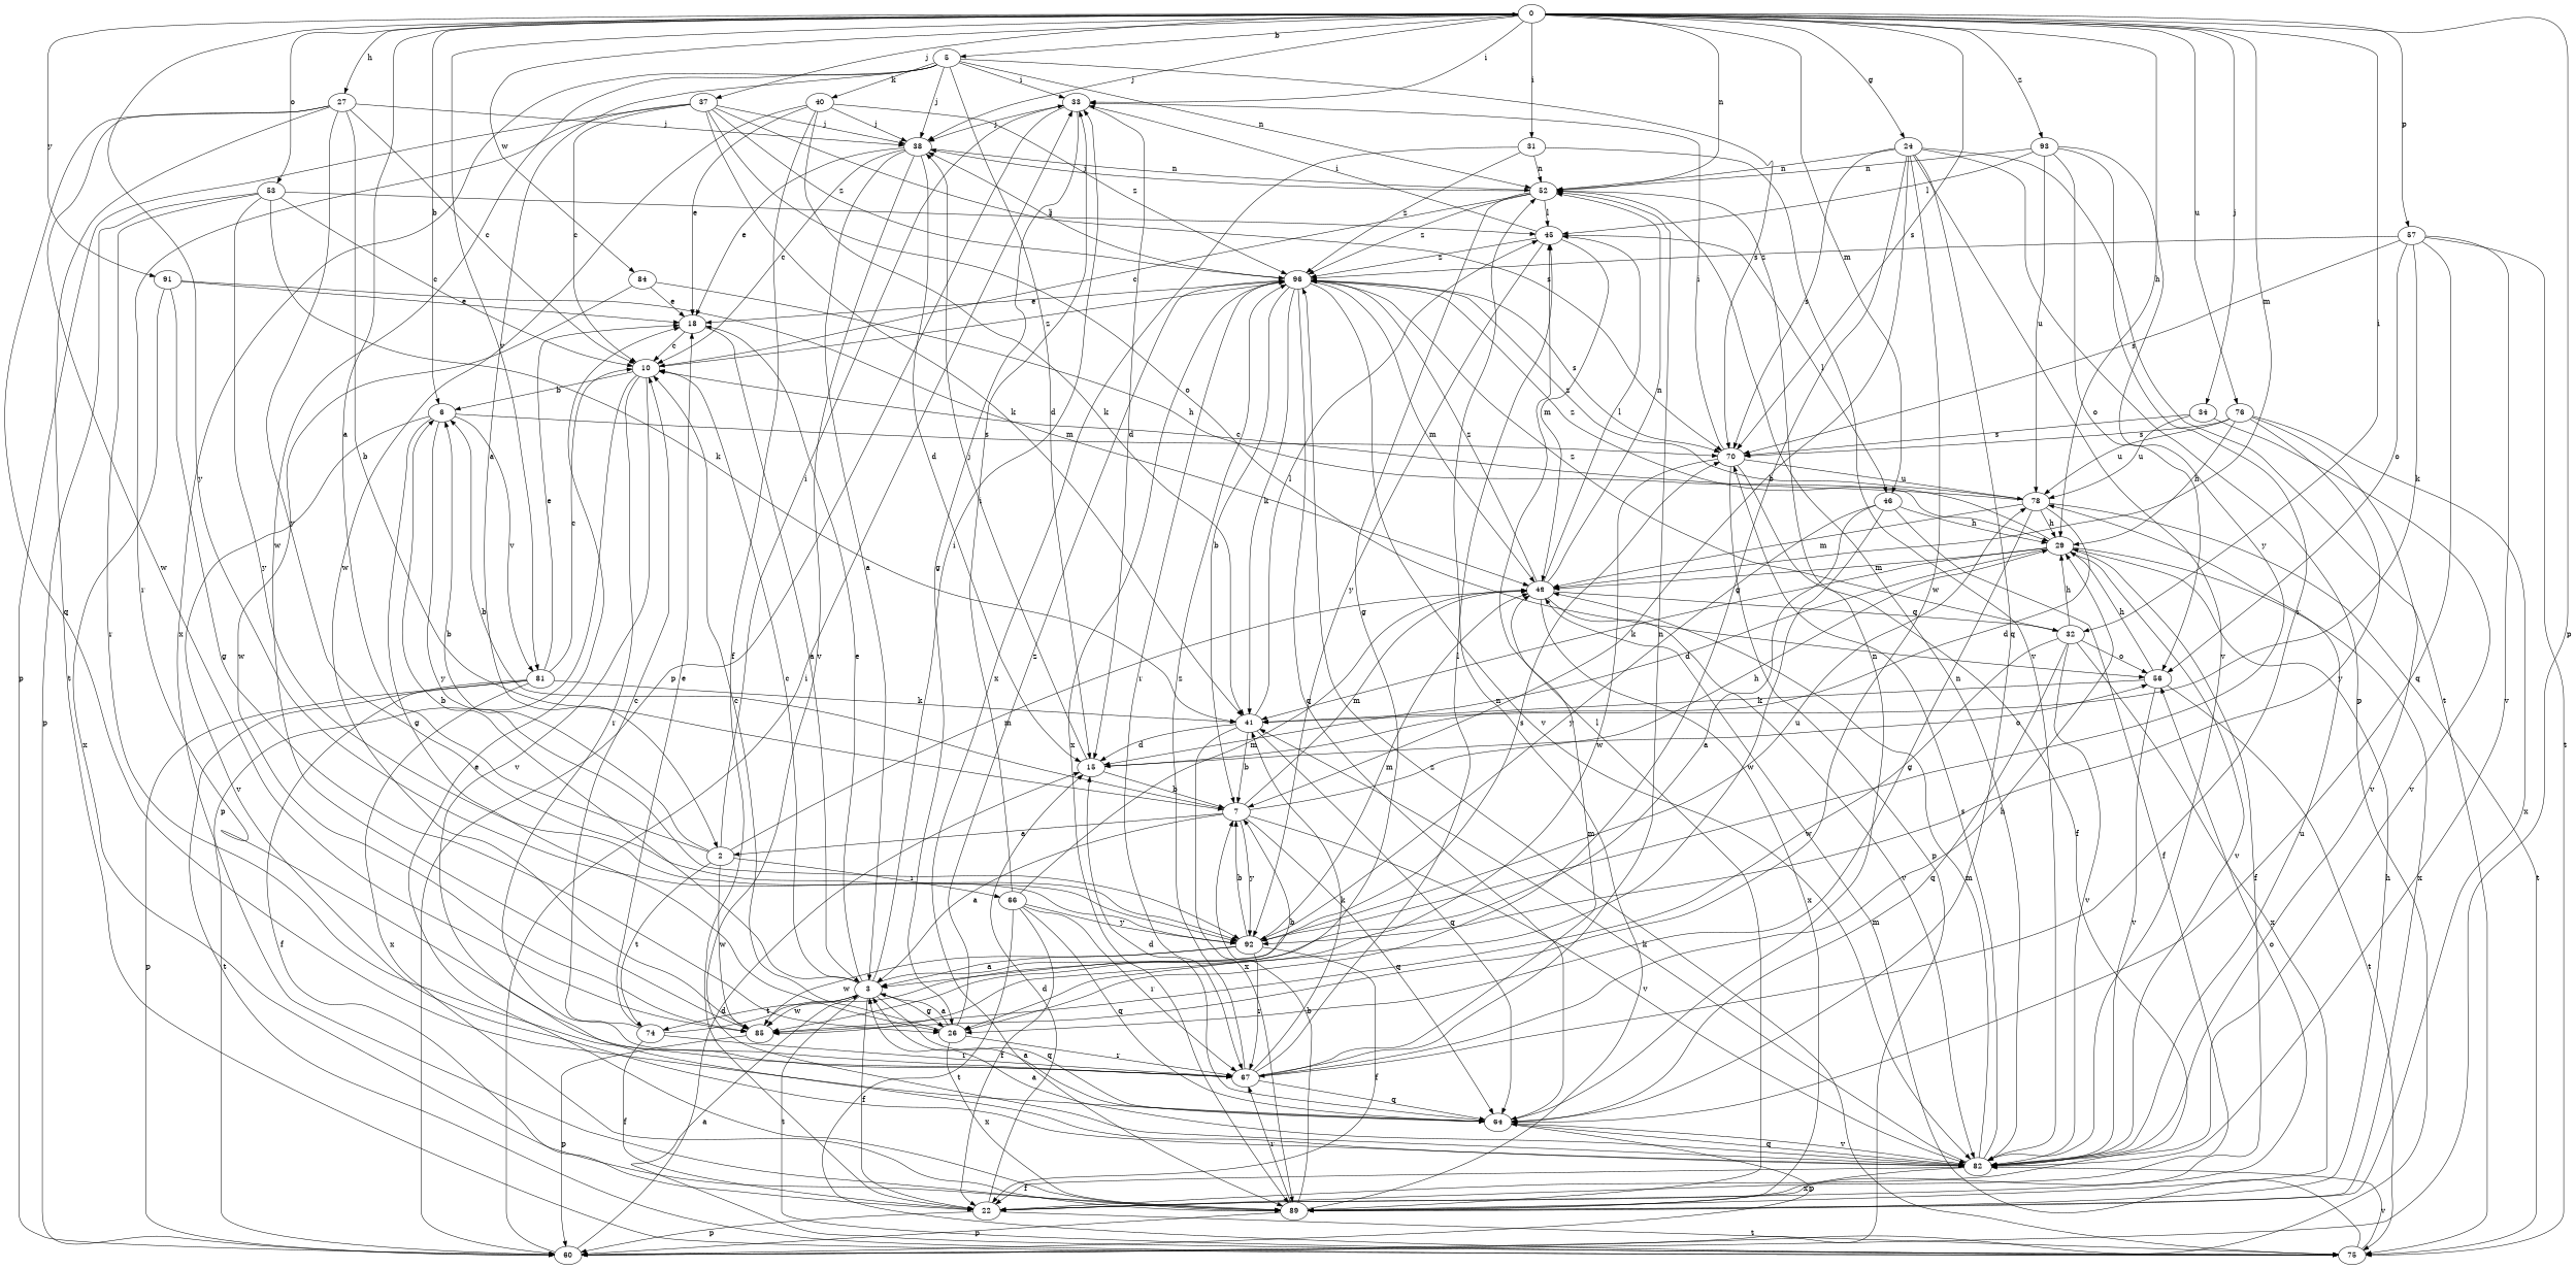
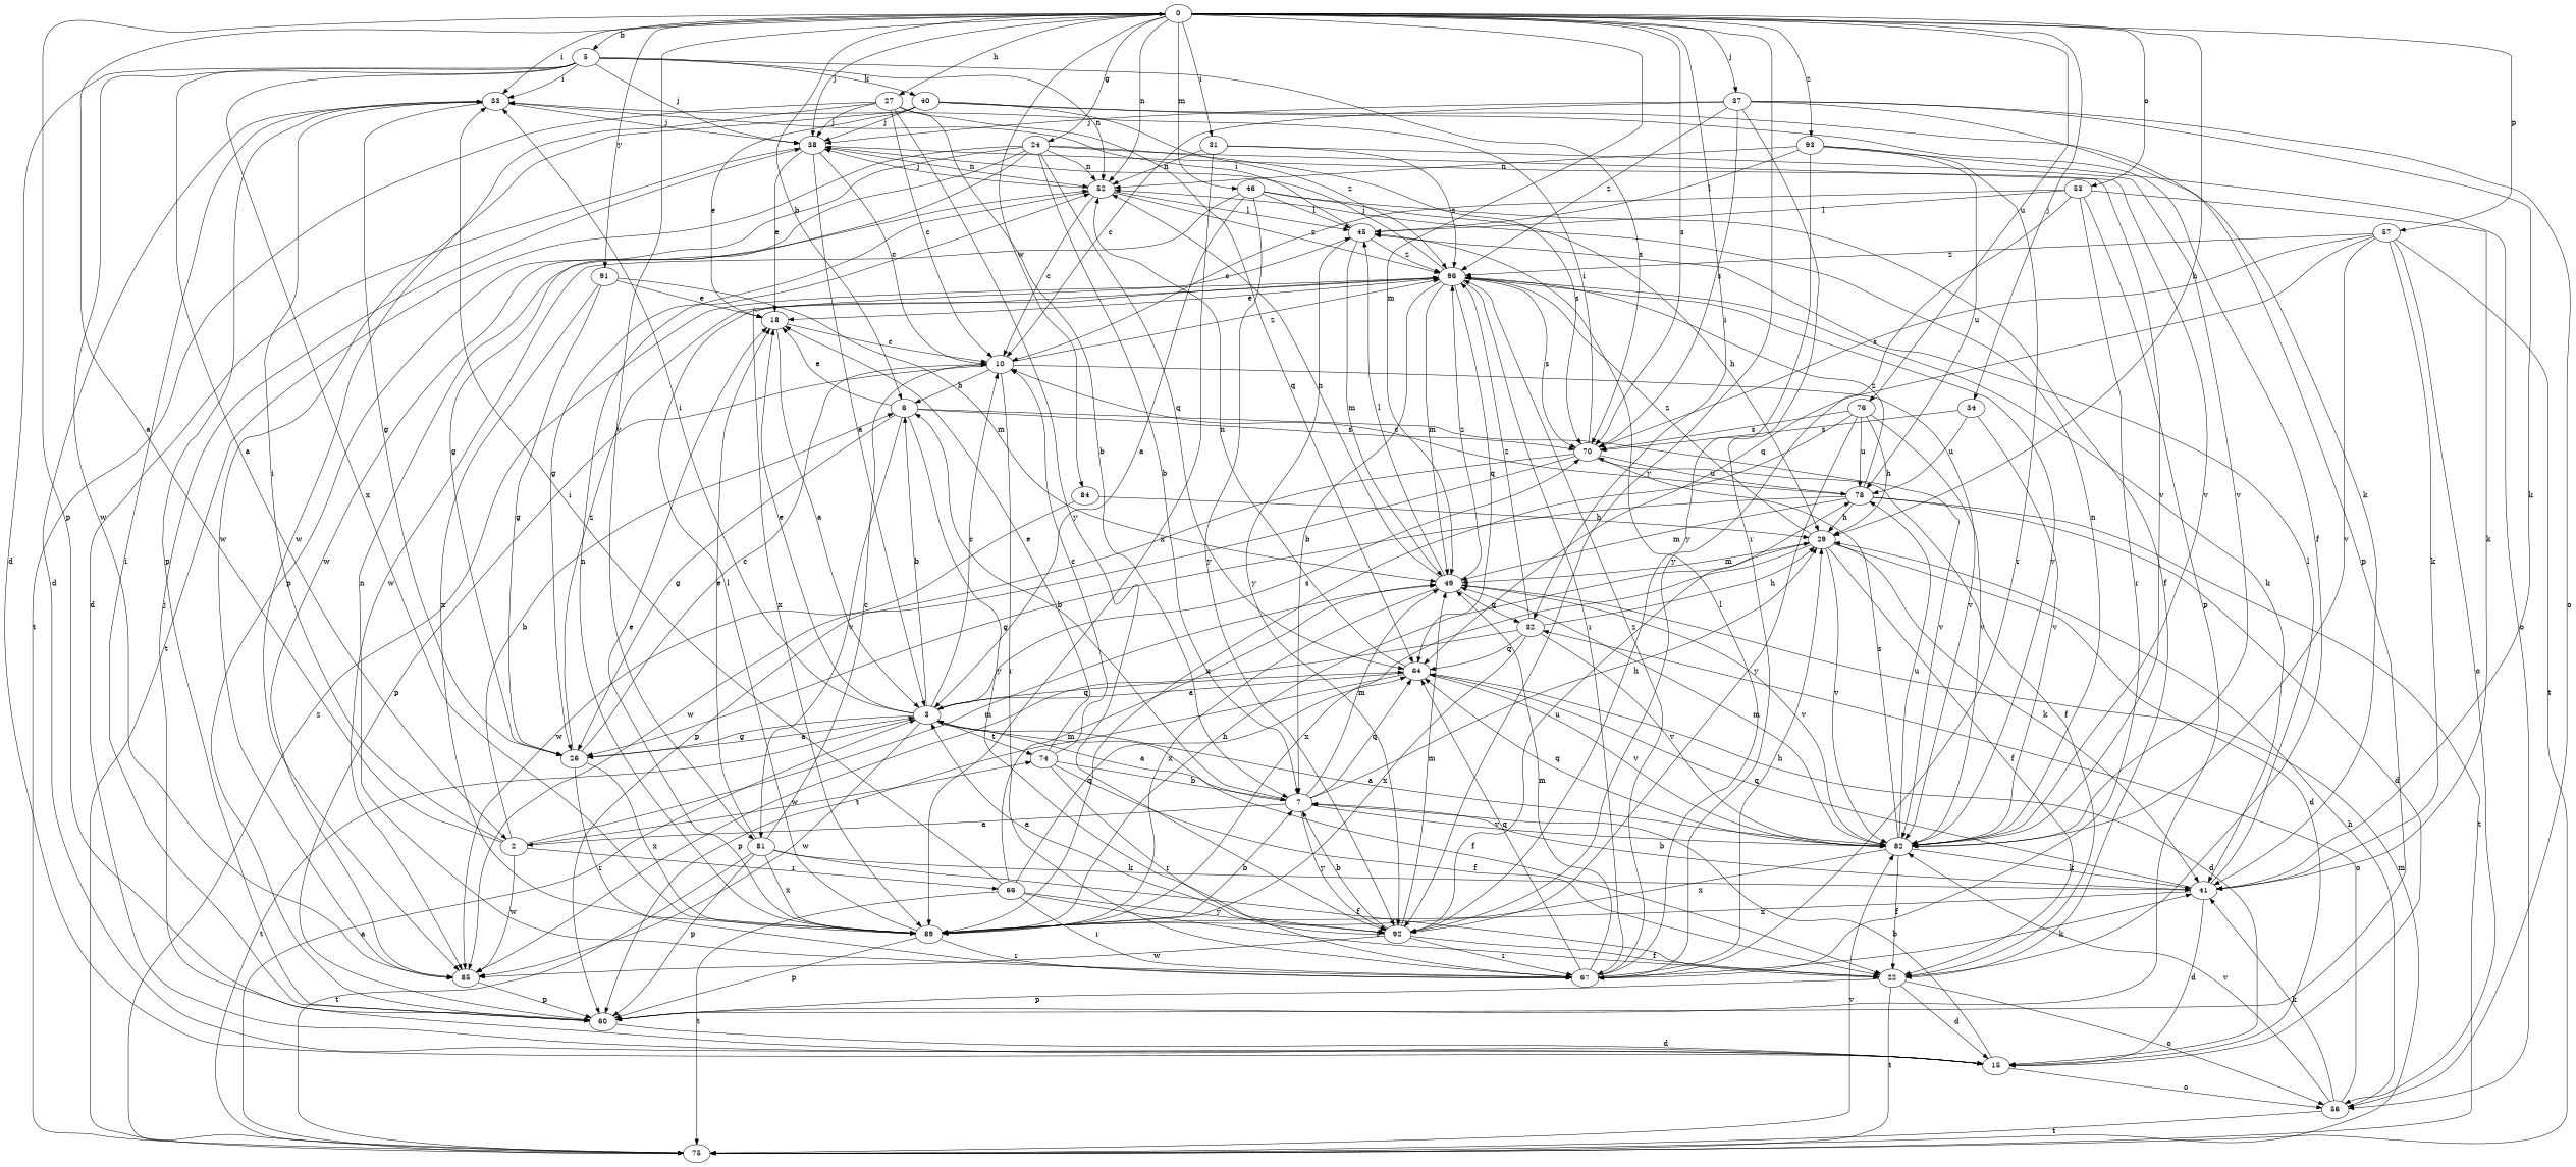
  strict digraph {
    fontname="DejaVu Serif"
    node [fontname="DejaVu Serif"]
    edge [fontname="DejaVu Serif"]
    0
    5
    6
    24
    27
    29
    31
    32
    33
    34
    37
    38
    46
    49
    52
    53
    57
    60
    70
    76
    81
    84
    91
    92
    93
    2
    85
    15
    40
    89
    26
    82
    64
    75
    7
    10
    22
    96
    41
    56
    78
    67
    3
    18
    45
    66
    74
    0 -> 5 [label=b]
    0 -> 6 [label=b]
    0 -> 24 [label=g]
    0 -> 27 [label=h]
    0 -> 29 [label=h]
    0 -> 31 [label=i]
    0 -> 32 [label=i]
    0 -> 33 [label=i]
    0 -> 34 [label=j]
    0 -> 37 [label=j]
    0 -> 38 [label=j]
    0 -> 46 [label=m]
    0 -> 49 [label=m]
    0 -> 52 [label=n]
    0 -> 53 [label=o]
    0 -> 57 [label=p]
    0 -> 60 [label=p]
    0 -> 70 [label=s]
    0 -> 76 [label=u]
    0 -> 81 [label=v]
    0 -> 84 [label=w]
    0 -> 91 [label=y]
    0 -> 92 [label=y]
    0 -> 93 [label=z]
    5 -> 33 [label=i]
    5 -> 38 [label=j]
    5 -> 52 [label=n]
    5 -> 70 [label=s]
    5 -> 2 [label=a]
    5 -> 85 [label=w]
    5 -> 15 [label=d]
    5 -> 40 [label=k]
    5 -> 89 [label=x]
    6 -> 70 [label=s]
    6 -> 81 [label=v]
    6 -> 92 [label=y]
    6 -> 26 [label=g]
    6 -> 82 [label=v]
    24 -> 52 [label=n]
    24 -> 60 [label=p]
    24 -> 70 [label=s]
    24 -> 85 [label=w]
    24 -> 26 [label=g]
    24 -> 82 [label=v]
    24 -> 64 [label=q]
    24 -> 75 [label=t]
    24 -> 7 [label=b]
    27 -> 38 [label=j]
    27 -> 92 [label=y]
    27 -> 85 [label=w]
    27 -> 64 [label=q]
    27 -> 75 [label=t]
    27 -> 7 [label=b]
    27 -> 10 [label=c]
    29 -> 49 [label=m]
    29 -> 15 [label=d]
    29 -> 89 [label=x]
    29 -> 82 [label=v]
    29 -> 22 [label=f]
    29 -> 96 [label=z]
    29 -> 41 [label=k]
    31 -> 52 [label=n]
    31 -> 89 [label=x]
    31 -> 82 [label=v]
    31 -> 96 [label=z]
    32 -> 29 [label=h]
    32 -> 85 [label=w]
    32 -> 89 [label=x]
    32 -> 82 [label=v]
    32 -> 64 [label=q]
    32 -> 96 [label=z]
-   32 -> 56 [label=o]
+   56 -> 32 [label=o]
    33 -> 38 [label=j]
    33 -> 60 [label=p]
    33 -> 15 [label=d]
    33 -> 26 [label=g]
    34 -> 70 [label=s]
    34 -> 82 [label=v]
    34 -> 78 [label=u]
    37 -> 38 [label=j]
    37 -> 60 [label=p]
    37 -> 70 [label=s]
    37 -> 10 [label=c]
    37 -> 96 [label=z]
    37 -> 41 [label=k]
    37 -> 56 [label=o]
    37 -> 67 [label=r]
    38 -> 52 [label=n]
    38 -> 15 [label=d]
    38 -> 82 [label=v]
    38 -> 10 [label=c]
    38 -> 3 [label=a]
    38 -> 18 [label=e]
    46 -> 29 [label=h]
    46 -> 92 [label=y]
    46 -> 85 [label=w]
    46 -> 22 [label=f]
    46 -> 3 [label=a]
-   45 -> 46 [label=l]
+   46 -> 45 [label=l]
    49 -> 32 [label=q]
    49 -> 52 [label=n]
    49 -> 89 [label=x]
    49 -> 82 [label=v]
    49 -> 96 [label=z]
    49 -> 45 [label=l]
    52 -> 38 [label=j]
    52 -> 26 [label=g]
    52 -> 10 [label=c]
    52 -> 96 [label=z]
    52 -> 45 [label=l]
    53 -> 60 [label=p]
    53 -> 92 [label=y]
    53 -> 10 [label=c]
    53 -> 41 [label=k]
    53 -> 67 [label=r]
    53 -> 45 [label=l]
    57 -> 70 [label=s]
    57 -> 82 [label=v]
    57 -> 64 [label=q]
    57 -> 75 [label=t]
    57 -> 96 [label=z]
    57 -> 41 [label=k]
    57 -> 56 [label=o]
    60 -> 33 [label=i]
    60 -> 15 [label=d]
    70 -> 33 [label=i]
    70 -> 60 [label=p]
    70 -> 85 [label=w]
    70 -> 22 [label=f]
    70 -> 78 [label=u]
    76 -> 29 [label=h]
    76 -> 70 [label=s]
    76 -> 92 [label=y]
    76 -> 89 [label=x]
    76 -> 82 [label=v]
    76 -> 78 [label=u]
    81 -> 60 [label=p]
    81 -> 89 [label=x]
    81 -> 75 [label=t]
    81 -> 10 [label=c]
    81 -> 22 [label=f]
    81 -> 41 [label=k]
    81 -> 18 [label=e]
    84 -> 29 [label=h]
    84 -> 85 [label=w]
-   84 -> 18 [label=e]
+   6 -> 18 [label=e]
    91 -> 49 [label=m]
    91 -> 89 [label=x]
    91 -> 26 [label=g]
    91 -> 18 [label=e]
    92 -> 49 [label=m]
    92 -> 85 [label=w]
    92 -> 7 [label=b]
    92 -> 22 [label=f]
    92 -> 78 [label=u]
    92 -> 67 [label=r]
    92 -> 3 [label=a]
    93 -> 52 [label=n]
    93 -> 92 [label=y]
    93 -> 56 [label=o]
    93 -> 78 [label=u]
    93 -> 67 [label=r]
    93 -> 45 [label=l]
    2 -> 0 [label=a]
    2 -> 6 [label=b]
    2 -> 33 [label=i]
    2 -> 49 [label=m]
    2 -> 85 [label=w]
    2 -> 66 [label=r]
    2 -> 74 [label=t]
    85 -> 60 [label=p]
    15 -> 38 [label=j]
    15 -> 7 [label=b]
    15 -> 56 [label=o]
    40 -> 38 [label=j]
    40 -> 85 [label=w]
    40 -> 22 [label=f]
    40 -> 96 [label=z]
    40 -> 41 [label=k]
    40 -> 18 [label=e]
    89 -> 29 [label=h]
    89 -> 52 [label=n]
    89 -> 60 [label=p]
    89 -> 7 [label=b]
    89 -> 67 [label=r]
    89 -> 18 [label=e]
    89 -> 45 [label=l]
    26 -> 89 [label=x]
    26 -> 10 [label=c]
    26 -> 96 [label=z]
    26 -> 67 [label=r]
    26 -> 3 [label=a]
    82 -> 49 [label=m]
    82 -> 52 [label=n]
    82 -> 70 [label=s]
    82 -> 89 [label=x]
    82 -> 64 [label=q]
    82 -> 22 [label=f]
    82 -> 41 [label=k]
    82 -> 78 [label=u]
    82 -> 3 [label=a]
    64 -> 52 [label=n]
    64 -> 60 [label=p]
    64 -> 15 [label=d]
    64 -> 82 [label=v]
    64 -> 3 [label=a]
    75 -> 49 [label=m]
    75 -> 82 [label=v]
    75 -> 96 [label=z]
    75 -> 3 [label=a]
    7 -> 6 [label=b]
    7 -> 29 [label=h]
    7 -> 49 [label=m]
    7 -> 92 [label=y]
    7 -> 2 [label=a]
    7 -> 82 [label=v]
    7 -> 64 [label=q]
    7 -> 3 [label=a]
    10 -> 6 [label=b]
    10 -> 60 [label=p]
    10 -> 82 [label=v]
    10 -> 96 [label=z]
    10 -> 67 [label=r]
    22 -> 60 [label=p]
    22 -> 15 [label=d]
    22 -> 75 [label=t]
    22 -> 56 [label=o]
    96 -> 38 [label=j]
    96 -> 49 [label=m]
    96 -> 70 [label=s]
    96 -> 89 [label=x]
    96 -> 82 [label=v]
    96 -> 64 [label=q]
    96 -> 7 [label=b]
    96 -> 41 [label=k]
    96 -> 67 [label=r]
    96 -> 18 [label=e]
    41 -> 15 [label=d]
    41 -> 89 [label=x]
    41 -> 64 [label=q]
    41 -> 7 [label=b]
    41 -> 45 [label=l]
    56 -> 29 [label=h]
    56 -> 82 [label=v]
    56 -> 75 [label=t]
    56 -> 41 [label=k]
    78 -> 29 [label=h]
    78 -> 49 [label=m]
    78 -> 15 [label=d]
    78 -> 26 [label=g]
    78 -> 75 [label=t]
    78 -> 10 [label=c]
    78 -> 96 [label=z]
    67 -> 29 [label=h]
    67 -> 49 [label=m]
    67 -> 52 [label=n]
    67 -> 64 [label=q]
    67 -> 96 [label=z]
    67 -> 41 [label=k]
    67 -> 45 [label=l]
    3 -> 6 [label=b]
    3 -> 33 [label=i]
    3 -> 70 [label=s]
    3 -> 85 [label=w]
    3 -> 26 [label=g]
    3 -> 64 [label=q]
    3 -> 75 [label=t]
    3 -> 10 [label=c]
    3 -> 22 [label=f]
    3 -> 18 [label=e]
    3 -> 74 [label=t]
    18 -> 10 [label=c]
    18 -> 3 [label=a]
    45 -> 33 [label=i]
    45 -> 49 [label=m]
    45 -> 92 [label=y]
    45 -> 96 [label=z]
    66 -> 33 [label=i]
    66 -> 49 [label=m]
    66 -> 92 [label=y]
    66 -> 64 [label=q]
    66 -> 75 [label=t]
    66 -> 22 [label=f]
    66 -> 67 [label=r]
    74 -> 7 [label=b]
    74 -> 10 [label=c]
    74 -> 22 [label=f]
    74 -> 67 [label=r]
    74 -> 18 [label=e]
  }
